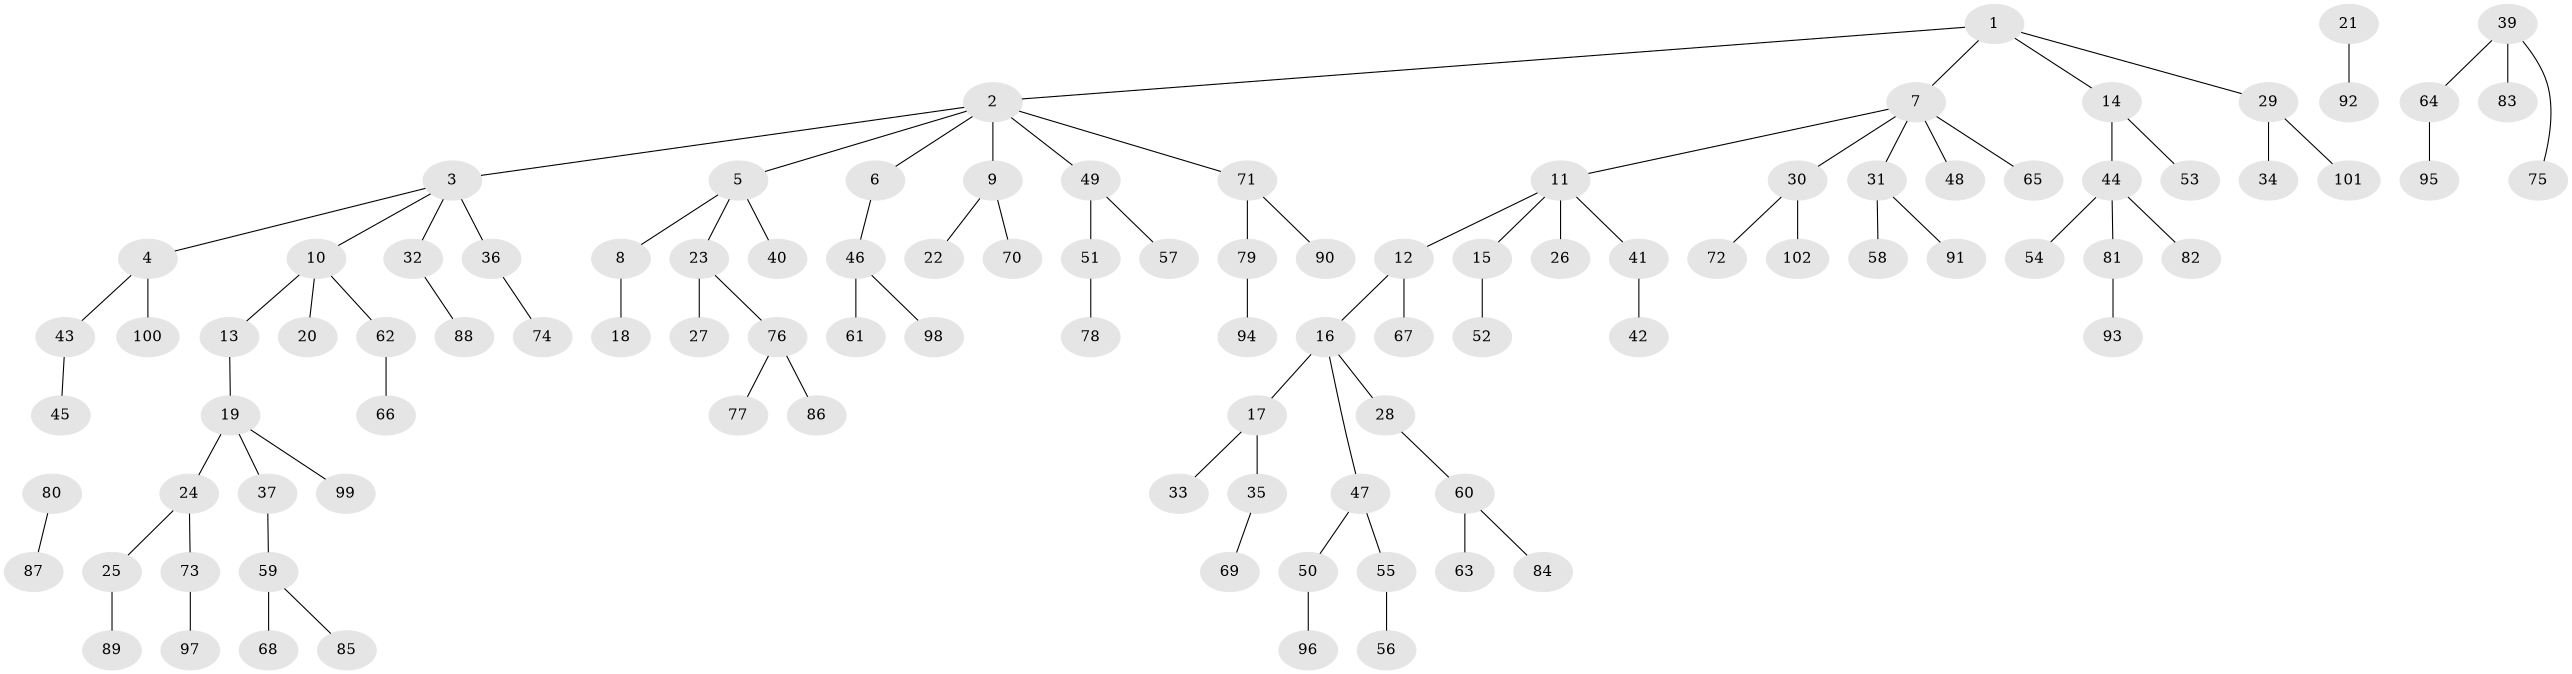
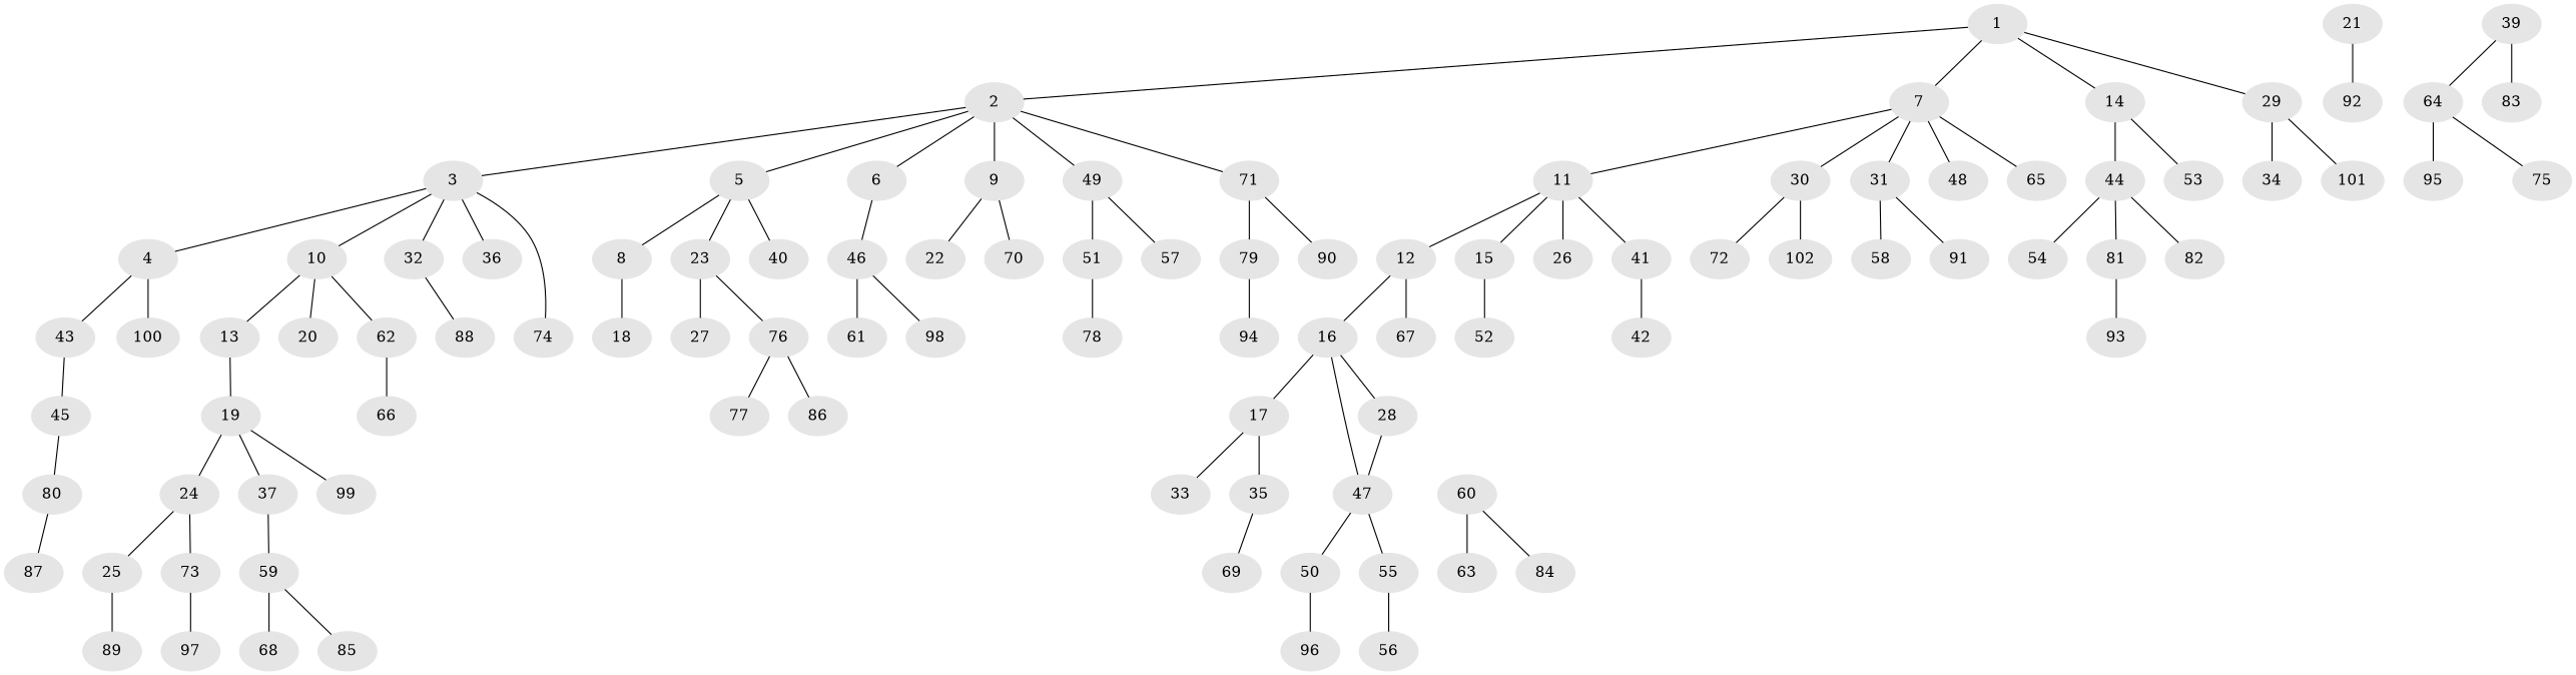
  graph {
    node [color=gray90 style=filled]
    1
    2
    7
    14
    29
    3
    5
    6
    9
    49
    71
    11
    30
    31
    48
    65
    44
    53
    34
    101
    4
    10
    32
    36
    8
    23
    40
    46
    22
    70
    51
    57
    79
    90
    43
    100
    13
    20
    62
    88
    74
    45
    18
    27
    76
    61
    98
    12
    15
    26
    41
    72
    102
    58
    91
    19
    66
    16
    67
    52
    42
    17
    28
    47
    21
    92
    24
    37
    99
    54
    81
    82
    33
    35
    60
    50
    55
    69
    25
    73
    59
    77
    86
    89
    97
    63
    84
    68
    85
    39
    64
    83
    75
    95
    80
    93
    87
    96
    56
    78
    94
    1 -- 2
    1 -- 7
    1 -- 14
    1 -- 29
    2 -- 3
    2 -- 5
    2 -- 6
    2 -- 9
    2 -- 49
    2 -- 71
    7 -- 11
    7 -- 30
    7 -- 31
    7 -- 48
    7 -- 65
    14 -- 44
    14 -- 53
    29 -- 34
    29 -- 101
    3 -- 4
    3 -- 10
    3 -- 32
    3 -- 36
    5 -- 8
    5 -- 23
    5 -- 40
    6 -- 46
    9 -- 22
    9 -- 70
    49 -- 51
    49 -- 57
    71 -- 79
    71 -- 90
    11 -- 12
    11 -- 15
    11 -- 26
    11 -- 41
    30 -- 72
    30 -- 102
    31 -- 58
    31 -- 91
    44 -- 54
    44 -- 81
    44 -- 82
    4 -- 43
    4 -- 100
    10 -- 13
    10 -- 20
    10 -- 62
    32 -- 88
-   36 -- 74
+   3 -- 74
    8 -- 18
    23 -- 27
    23 -- 76
    46 -- 61
    46 -- 98
    51 -- 78
    79 -- 94
    43 -- 45
    13 -- 19
    62 -- 66
+   45 -- 80
    76 -- 77
    76 -- 86
    12 -- 16
    12 -- 67
    15 -- 52
    41 -- 42
    19 -- 24
    19 -- 37
    19 -- 99
    16 -- 17
    16 -- 28
    16 -- 47
    17 -- 33
    17 -- 35
-   28 -- 60
+   28 -- 47
    47 -- 50
    47 -- 55
    21 -- 92
    24 -- 25
    24 -- 73
    37 -- 59
    81 -- 93
    35 -- 69
    60 -- 63
    60 -- 84
    50 -- 96
    55 -- 56
    25 -- 89
    73 -- 97
    59 -- 68
    59 -- 85
    39 -- 64
    39 -- 83
-   39 -- 75
+   64 -- 75
    64 -- 95
    80 -- 87
  }
